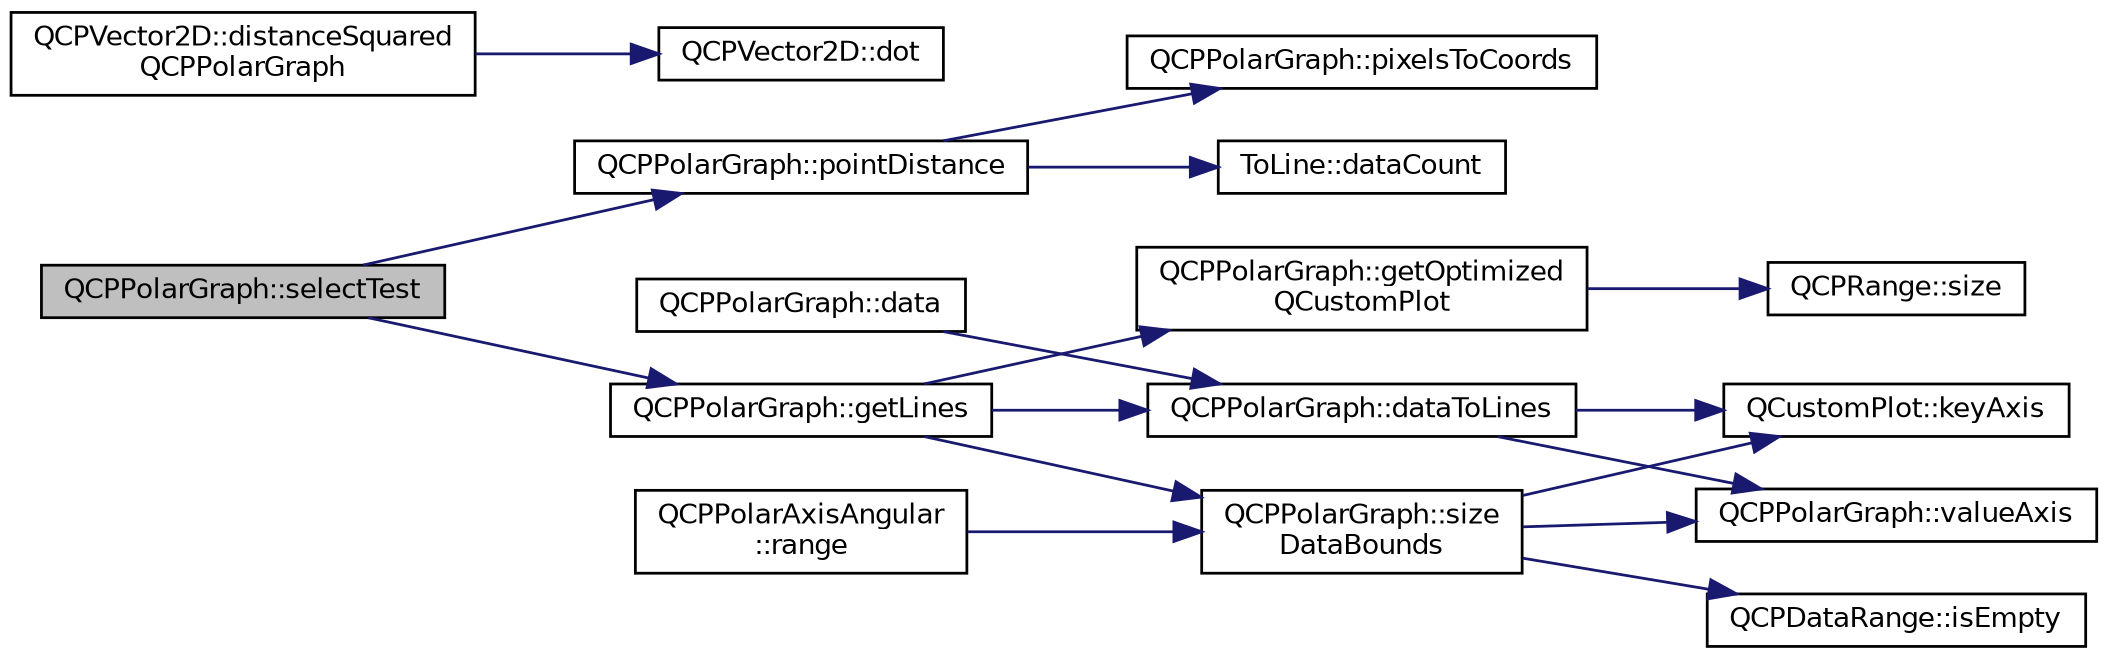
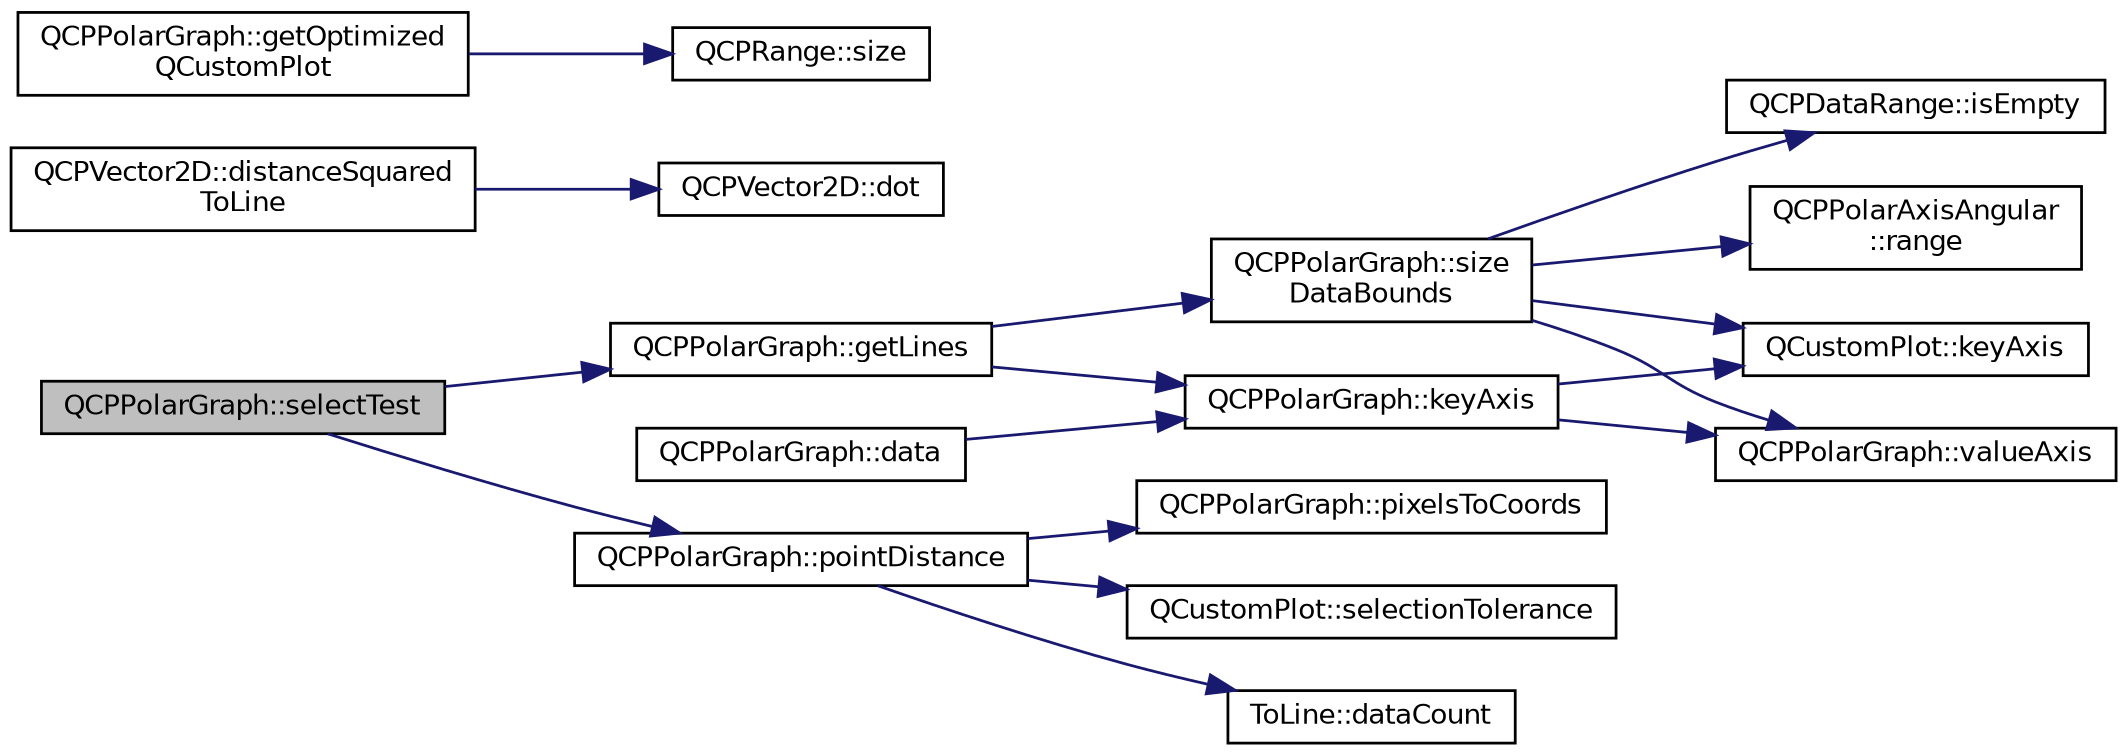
  digraph {
    rankdir=LR
    node [color=black fillcolor=white fontname=Helvetica fontsize=10 shape=record style=filled]
    edge [color=midnightblue fontname=Helvetica fontsize=10 labelfontname=Helvetica labelfontsize=10 style=solid]
    n1 [fillcolor=grey75 fontcolor=black height=0.2 label="QCPPolarGraph::selectTest" width=0.4]
    n2 [height=0.2 label="QCPPolarGraph::pointDistance" width=0.4]
    n3 [height=0.2 label="QCPPolarGraph::getLines" width=0.4]
    n4 [height=0.2 label="ToLine::dataCount" width=0.4]
    n5 [height=0.2 label="QCPPolarGraph::pixelsToCoords" width=0.4]
-   n7 [height=0.2 label="QCPVector2D::distanceSquared\lQCPPolarGraph" width=0.4]
+   n6 [height=0.2 label="QCustomPlot::selectionTolerance" width=0.4]
+   n7 [height=0.2 label="QCPVector2D::distanceSquared\lToLine" width=0.4]
    n8 [height=0.2 label="QCPVector2D::dot" width=0.4]
-   n9 [height=0.2 label="QCPPolarGraph::dataToLines" width=0.4]
+   n9 [height=0.2 label="QCPPolarGraph::keyAxis" width=0.4]
    n10 [height=0.2 label="QCPPolarGraph::getOptimized\lQCustomPlot" width=0.4]
    n11 [height=0.2 label="QCPPolarGraph::size\lDataBounds" width=0.4]
    n12 [height=0.2 label="QCustomPlot::keyAxis" width=0.4]
    n13 [height=0.2 label="QCPPolarGraph::valueAxis" width=0.4]
    n14 [height=0.2 label="QCPRange::size" width=0.4]
    n15 [height=0.2 label="QCPDataRange::isEmpty" width=0.4]
    n16 [height=0.2 label="QCPPolarAxisAngular\l::range" width=0.4]
    n17 [height=0.2 label="QCPPolarGraph::data" width=0.4]
    n1 -> n2
    n1 -> n3
    n2 -> n4
    n2 -> n5
+   n2 -> n6
    n3 -> n9
-   n3 -> n10
    n3 -> n11
    n7 -> n8
    n9 -> n12
    n9 -> n13
    n10 -> n14
    n11 -> n12
    n11 -> n13
    n11 -> n15
-   n16 -> n11
+   n11 -> n16
    n17 -> n9
  }
